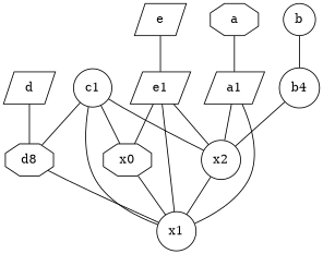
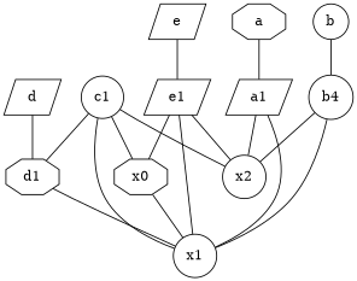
  graph {
    node [labelfontsize=50 shape=circle]
    n1 [label=b4]
    b
    x1
    x2
    c1
-   d1 [shape=octagon label=d8]
+   d1 [shape=octagon]
    x0 [shape=octagon]
    e1 [shape=parallelogram]
    a1 [shape=parallelogram]
    a [shape=octagon]
    d [shape=parallelogram]
    e [shape=parallelogram]
-   x2 -- x1
+   n1 -- x1
    n1 -- x2
    b -- n1
    c1 -- x1
    c1 -- x2
    c1 -- d1
    c1 -- x0
    d1 -- x1
    x0 -- x1
    e1 -- x1
    e1 -- x2
    e1 -- x0
    a1 -- x1
    a1 -- x2
    a -- a1
    d -- d1
    e -- e1
  }
